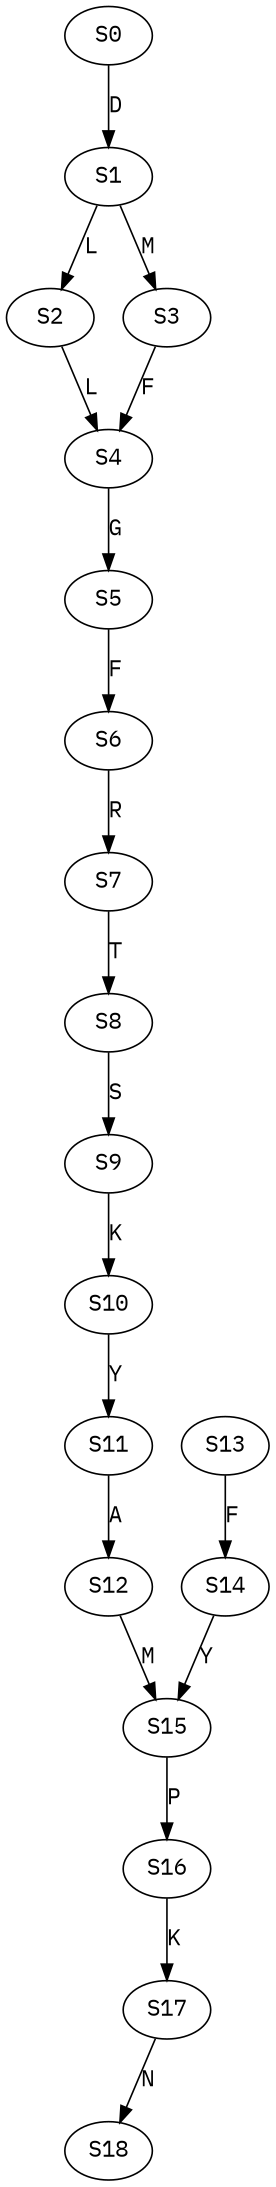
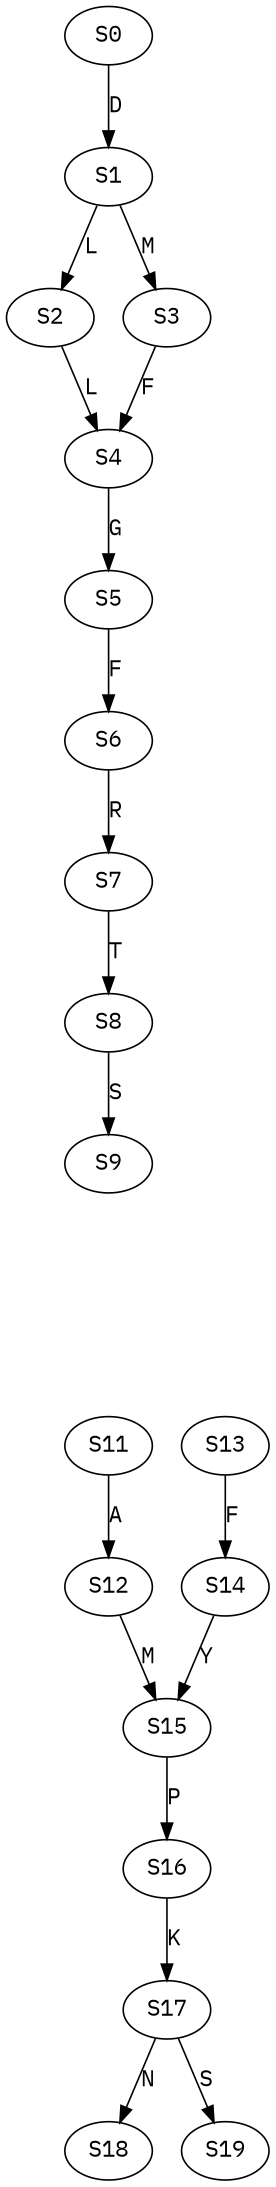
  strict digraph {
    fontname="IBM Plex Mono"
    node [fontname="IBM Plex Mono"]
    edge [fontname="IBM Plex Mono"]
    S0
    S1
    S2
    S3
    S4
    S5
    S6
    S7
    S8
    S9
-   S10
    S11
    S12
    S15
    S13
    S14
    S16
    S17
    S18
+   S19
    S0 -> S1 [label=D]
    S1 -> S2 [label=L]
    S1 -> S3 [label=M]
    S2 -> S4 [label=L]
    S3 -> S4 [label=F]
    S4 -> S5 [label=G]
    S5 -> S6 [label=F]
    S6 -> S7 [label=R]
    S7 -> S8 [label=T]
    S8 -> S9 [label=S]
-   S9 -> S10 [label=K]
-   S10 -> S11 [label=Y]
    S11 -> S12 [label=A]
    S12 -> S15 [label=M]
    S15 -> S16 [label=P]
    S13 -> S14 [label=F]
    S14 -> S15 [label=Y]
    S16 -> S17 [label=K]
    S17 -> S18 [label=N]
+   S17 -> S19 [label=S]
  }
